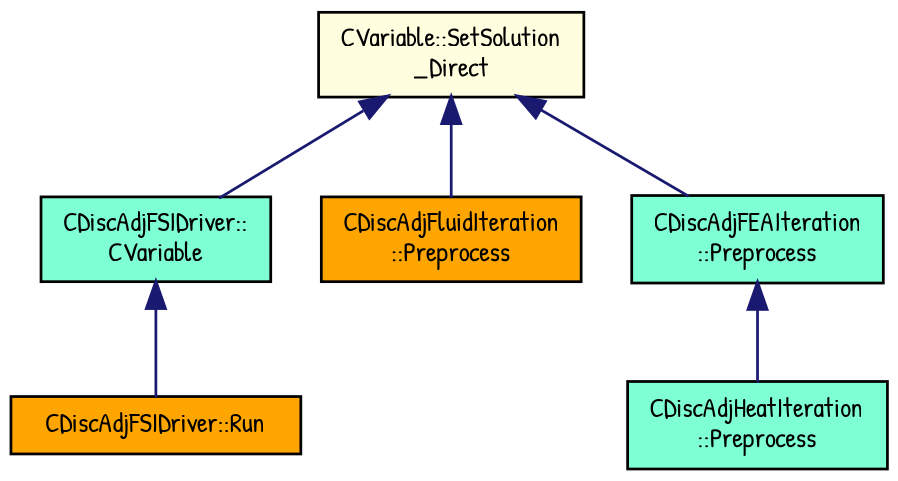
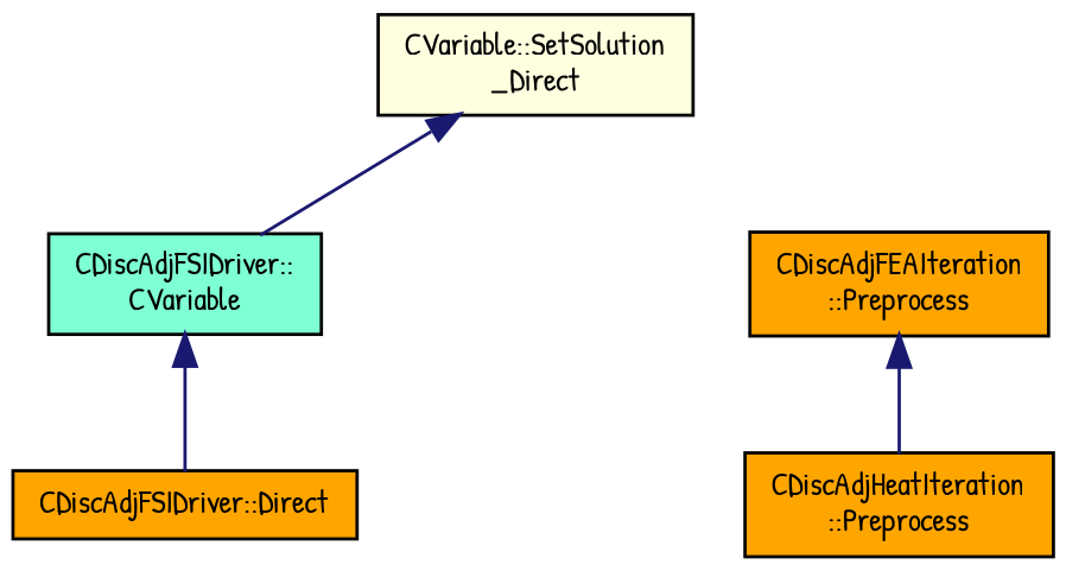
  digraph {
    fontname="Patrick Hand"
    rankdir=TB
    node [color=black fillcolor=orange fontname="Patrick Hand" fontsize=10 shape=record style=filled]
    edge [color=midnightblue dir=back fontname="Patrick Hand" fontsize=10 labelfontname=Helvetica labelfontsize=10 style=solid]
    n1 [fillcolor=lightyellow fontcolor=black height=0.2 label="CVariable::SetSolution\l_Direct" width=0.4]
    n2 [fillcolor=aquamarine height=0.2 label="CDiscAdjFSIDriver::\lCVariable" width=0.4]
-   n3 [height=0.2 label="CDiscAdjFluidIteration\l::Preprocess" width=0.4]
-   n4 [fillcolor=aquamarine height=0.2 label="CDiscAdjFEAIteration\l::Preprocess" width=0.4]
-   n5 [height=0.2 label="CDiscAdjFSIDriver::Run" width=0.4]
-   n6 [fillcolor=aquamarine height=0.2 label="CDiscAdjHeatIteration\l::Preprocess" width=0.4]
+   n4 [height=0.2 label="CDiscAdjFEAIteration\l::Preprocess" width=0.4]
+   n5 [height=0.2 label="CDiscAdjFSIDriver::Direct" width=0.4]
+   n6 [height=0.2 label="CDiscAdjHeatIteration\l::Preprocess" width=0.4]
    n1 -> n2
-   n1 -> n3
-   n1 -> n4
    n2 -> n5
    n4 -> n6
  }
